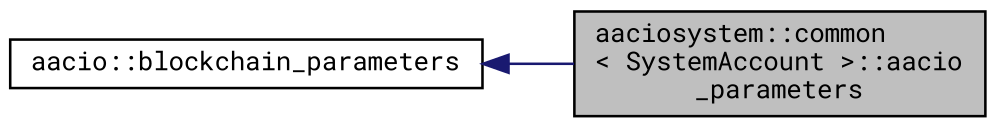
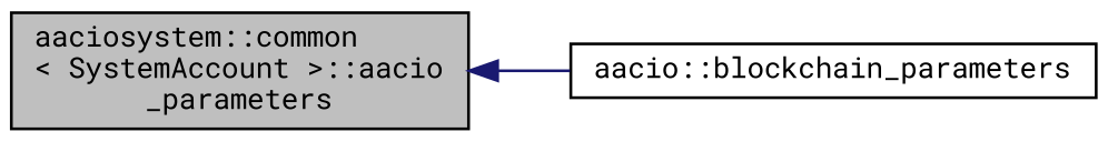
  digraph {
    rankdir=LR
    fontname="Roboto Mono"
    node [color=black fontname="Roboto Mono" fontsize=10 shape=record style=filled]
    n1 [fillcolor=grey75 fontcolor=black height=0.2 label="aaciosystem::common\l\< SystemAccount \>::aacio\l_parameters" width=0.4]
    n2 [fillcolor=white height=0.2 label="aacio::blockchain_parameters" width=0.4]
-   n2 -> n1 [color=midnightblue dir=back fontname="Roboto Mono" fontsize=10 labelfontname=Helvetica labelfontsize=10 style=solid]
+   n1 -> n2 [color=midnightblue dir=back fontname="Roboto Mono" fontsize=10 labelfontname=Helvetica labelfontsize=10 style=solid]
  }
